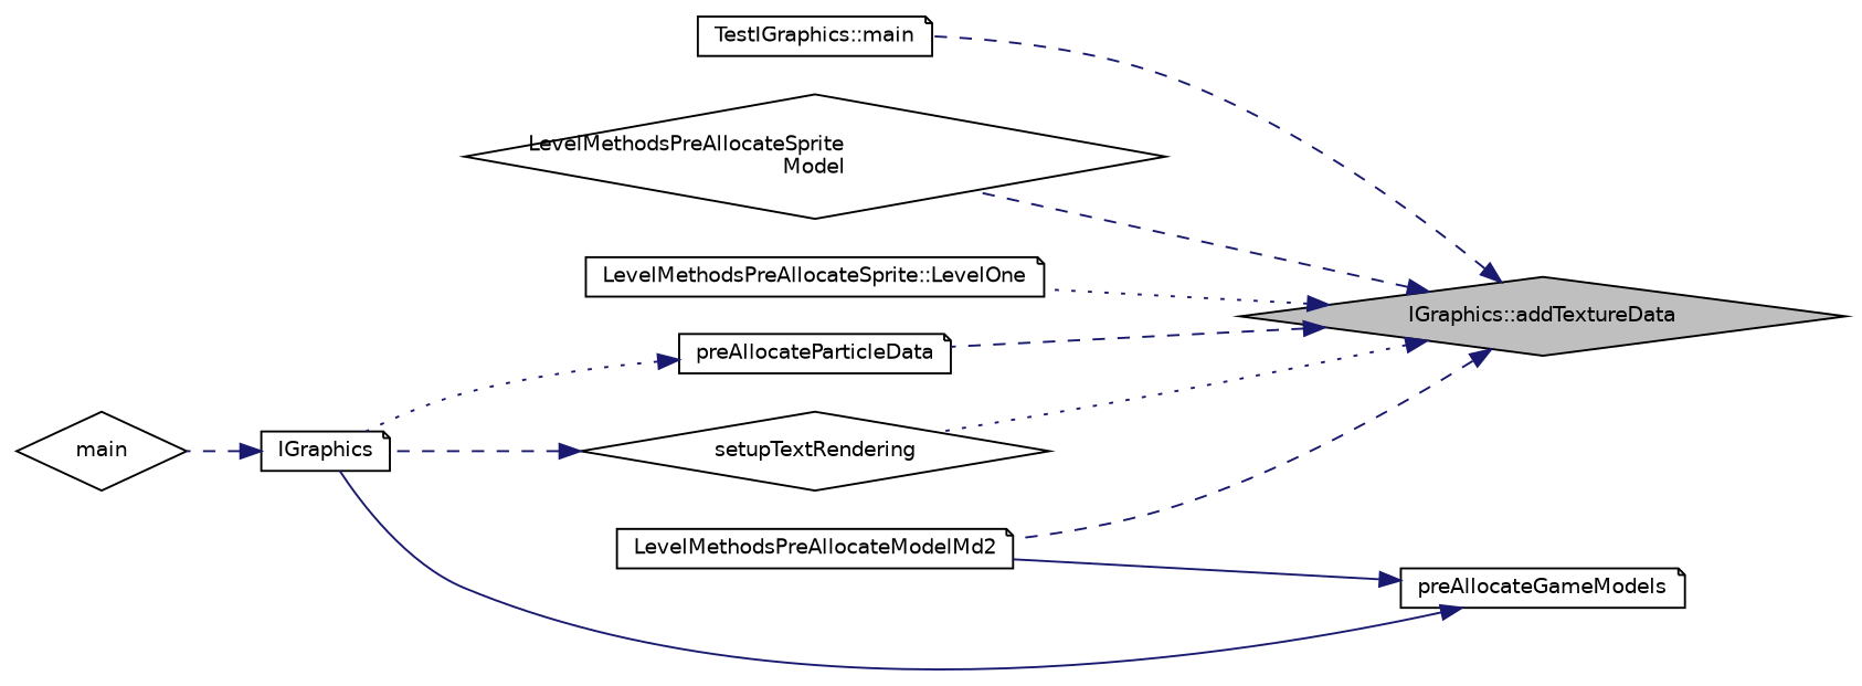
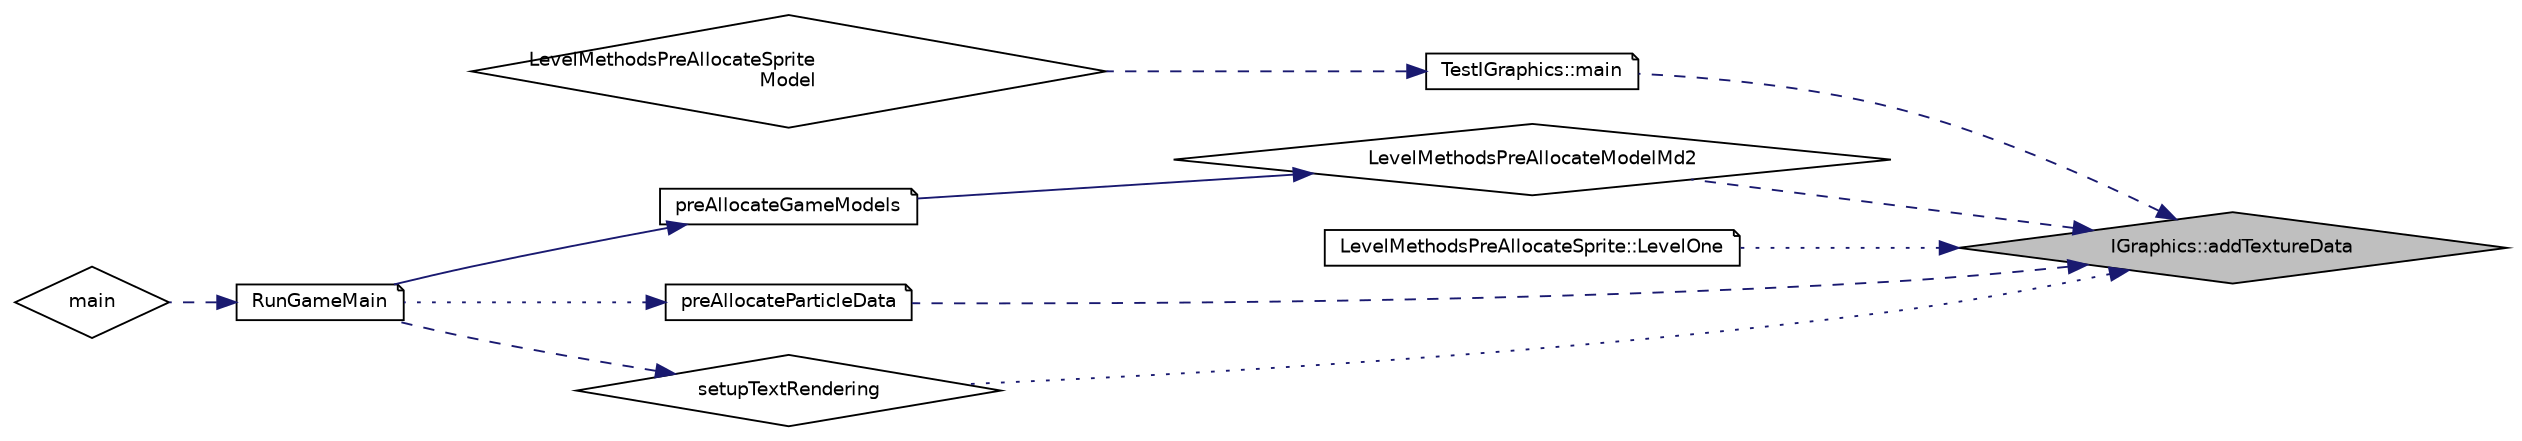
  digraph {
    rankdir=RL
    node [color=black fillcolor=white fontname=Helvetica fontsize=10 shape=diamond style=filled]
    edge [color=midnightblue dir=back fontname=Helvetica fontsize=10 labelfontname=Helvetica labelfontsize=10 style=dashed]
    n1 [fillcolor=grey75 fontcolor=black height=0.2 label="IGraphics::addTextureData" width=0.4]
    n2 [height=0.2 label="TestIGraphics::main" shape=note width=0.4]
-   n3 [height=0.2 label=LevelMethodsPreAllocateModelMd2 shape=note width=0.4]
+   n3 [height=0.2 label=LevelMethodsPreAllocateModelMd2 width=0.4]
    n4 [height=0.2 label="LevelMethodsPreAllocateSprite\lModel" width=0.4]
    n5 [height=0.2 label="LevelMethodsPreAllocateSprite::LevelOne" shape=note width=0.4]
    n6 [height=0.2 label=preAllocateParticleData shape=note width=0.4]
    n7 [height=0.2 label=setupTextRendering width=0.4]
    n8 [height=0.2 label=preAllocateGameModels shape=note width=0.4]
-   n9 [height=0.2 label=IGraphics shape=note width=0.4]
+   n9 [height=0.2 label=RunGameMain shape=note width=0.4]
    n10 [height=0.2 label=main width=0.4]
    n1 -> n2
    n1 -> n3
-   n1 -> n4
+   n2 -> n4
    n1 -> n5 [style=dotted]
    n1 -> n6
    n1 -> n7 [style=dotted]
-   n8 -> n3 [style=solid]
+   n3 -> n8 [style=solid]
    n6 -> n9 [style=dotted]
    n7 -> n9
    n8 -> n9 [style=solid]
    n9 -> n10
  }
